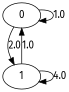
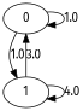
  digraph {
    fontname="Fira Sans"
    node [fontname="Fira Sans"]
    edge [fontname="Fira Sans"]
    0
    1
    0 -> 0 [label=1.0]
-   0 -> 1 [label=2.0]
-   1 -> 0 [label=1.0]
+   0 -> 1 [label=1.0]
+   1 -> 0 [label=3.0]
    1 -> 1 [label=4.0]
  }
